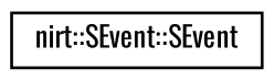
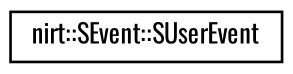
  digraph {
    rankdir=LR
    fontname=Oswald
-   n1 [color=black fillcolor=white fontname=Oswald fontsize=10 height=0.2 label="nirt::SEvent::SEvent" shape=record style=filled width=0.4]
+   n1 [color=black fillcolor=white fontname=Oswald fontsize=10 height=0.2 label="nirt::SEvent::SUserEvent" shape=record style=filled width=0.4]
  }
